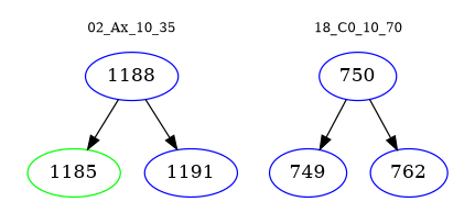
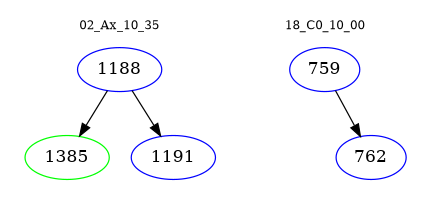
  digraph {
    node [color=blue]
    edge [color=black]
    n1 [label=1188]
-   n2 [color=green label=1185]
+   n2 [color=green label=1385]
    n3 [label=1191]
-   n4 [label=750]
-   n5 [label=749]
+   n4 [label=759]
    n6 [label=762]
    subgraph cluster_1 {
      color=white
      fontsize=10
      label="02_Ax_10_35"
      n1
      n2
      n3
    }
    subgraph cluster_2 {
      color=white
      fontsize=10
-     label="18_C0_10_70"
+     label="18_C0_10_00"
      n4
-     n5
      n6
    }
    n1 -> n2
    n1 -> n3
-   n4 -> n5
    n4 -> n6
  }
